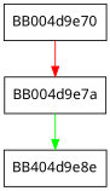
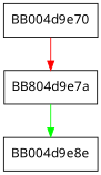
  digraph {
    fontname="Noto Sans"
    splines=ortho
    node [fontname="Noto Sans" shape=box]
    edge [fontname="Noto Sans"]
    BB004d9e70
-   BB004d9e7a
-   BB004d9e8e [label=BB404d9e8e]
+   BB004d9e7a [label=BB804d9e7a]
+   BB004d9e8e
    BB004d9e70 -> BB004d9e7a [color=red]
    BB004d9e7a -> BB004d9e8e [color=green]
  }
